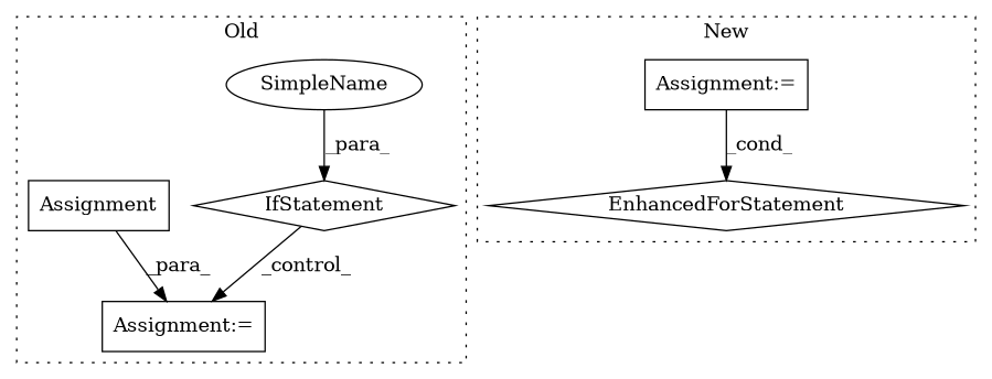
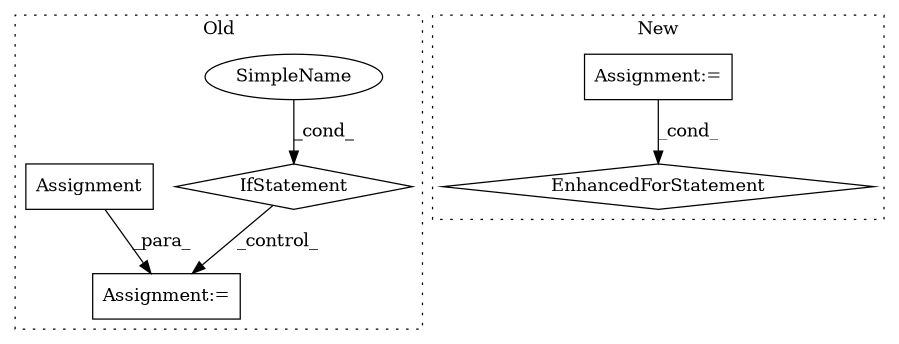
  digraph {
    node [a=7 l=1 shape=box]
    n1 [a=25 l="4,2" label=IfStatement s="13013,13032" shape=diamond]
    n2 [label="Assignment:=" s=13049]
    n3 [a=42 label=SimpleName shape=ellipse l=""]
    n4 [a=22 l=28 label=Assignment s=13050]
    n5 [a=70 l="84,2" label=EnhancedForStatement s="13516,13643" shape=diamond]
    n6 [label="Assignment:=" s=13470]
    subgraph cluster_1 {
      label=Old
      style=dotted
      n1
      n2
      n3
      n4
    }
    subgraph cluster_2 {
      label=New
      style=dotted
      n5
      n6
    }
    n1 -> n2 [label=_control_]
-   n3 -> n1 [label=_para_]
+   n3 -> n1 [label=_cond_]
    n4 -> n2 [label=_para_]
    n6 -> n5 [label=_cond_]
  }
